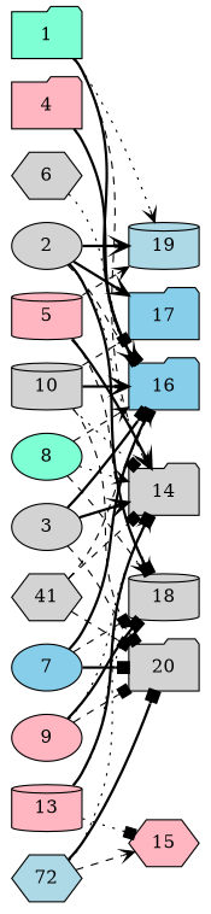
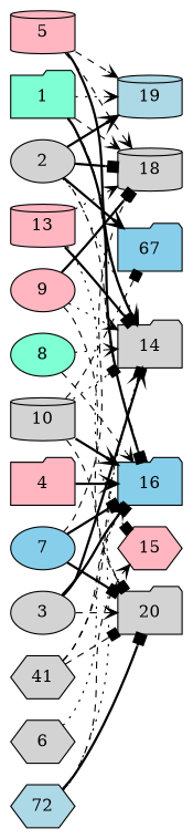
  digraph {
    rankdir=LR
    node [alpha=0.19 fillcolor=lightgrey shape=folder style=filled]
    edge [arrowhead=vee style=dashed]
    1 [alpha=0.04 expect_size=41098240 fillcolor=aquamarine]
    14 [alpha=0.15 expect_size=39988224]
    16 [alpha=0.00 expect_size=28155904 fillcolor=skyblue]
    18 [alpha=0.11 expect_size=38994944 shape=cylinder]
    19 [alpha=0.08 expect_size=11000832 fillcolor=lightblue shape=cylinder]
    2 [alpha=0.11 expect_size=8257536 shape=ellipse]
-   17 [alpha=0.04 expect_size=48690176 fillcolor=skyblue]
+   17 [alpha=0.04 expect_size=48690176 fillcolor=skyblue label=67]
    3 [alpha=0.15 expect_size=51057664 shape=ellipse]
    20 [expect_size=14415872]
    4 [alpha=0.16 expect_size=5565440 fillcolor=lightpink]
    5 [expect_size=33940480 fillcolor=lightpink shape=cylinder]
    6 [alpha=0.09 expect_size=51485696 shape=hexagon]
    7 [alpha=0.16 expect_size=12732416 fillcolor=skyblue shape=ellipse]
    8 [alpha=0.08 expect_size=7445504 fillcolor=aquamarine shape=ellipse]
    9 [alpha=0.01 expect_size=45720576 fillcolor=lightpink shape=ellipse]
    10 [expect_size=39840768 shape=cylinder]
    n17 [expect_size=16037888 label=41 shape=hexagon]
    n18 [alpha=0.03 expect_size=26230784 fillcolor=lightblue label=72 shape=hexagon]
    15 [alpha=0.04 expect_size=31130624 fillcolor=lightpink shape=hexagon]
    13 [alpha=0.10 expect_size=51073024 fillcolor=lightpink shape=cylinder]
    1 -> 14
    1 -> 16 [arrowhead=box style=bold]
-   8 -> 18
+   1 -> 18
    1 -> 19 [style=dotted]
    2 -> 14 [style=dotted]
    2 -> 16 [arrowhead=box]
    2 -> 18 [arrowhead=box style=bold]
    2 -> 19 [style=bold]
    2 -> 17 [style=bold]
    3 -> 14 [style=bold]
    3 -> 16 [arrowhead=box style=bold]
    3 -> 20
    4 -> 16 [style=bold]
    5 -> 14 [style=bold]
    5 -> 18
    5 -> 19
    6 -> 16 [arrowhead=box style=dotted]
    7 -> 16 [arrowhead=box style=bold]
    7 -> 18 [arrowhead=box]
    7 -> 20 [arrowhead=box style=bold]
    8 -> 14 [style=dotted]
    8 -> 16
    9 -> 14 [style=dotted]
    9 -> 18 [arrowhead=box style=bold]
    9 -> 20 [arrowhead=box]
    10 -> 14 [arrowhead=box style=dotted]
    10 -> 16 [style=bold]
    10 -> 17 [arrowhead=box]
    10 -> 20 [arrowhead=box]
    n17 -> 14 [arrowhead=box]
    n17 -> 16
    n17 -> 20 [arrowhead=box]
    n18 -> 14 [arrowhead=box style=dotted]
    n18 -> 20 [arrowhead=box style=bold]
    n18 -> 15
    13 -> 14 [arrowhead=box style=bold]
    13 -> 18 [style=dotted]
    13 -> 15 [arrowhead=box style=dotted]
  }
